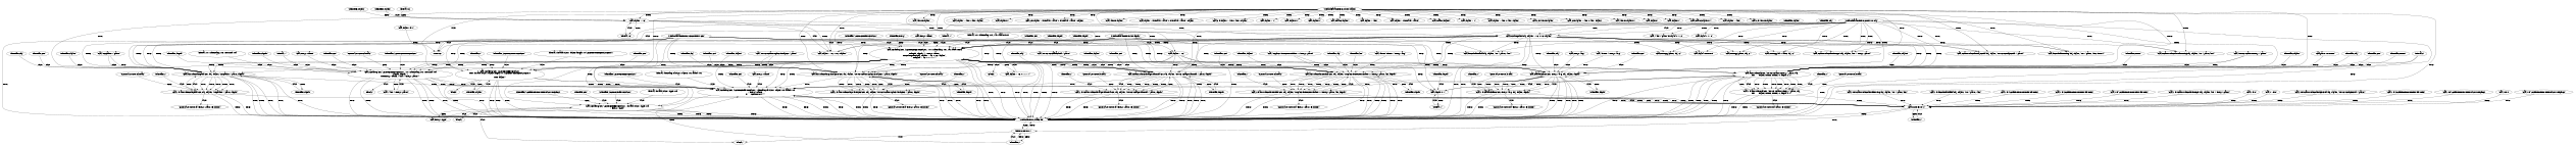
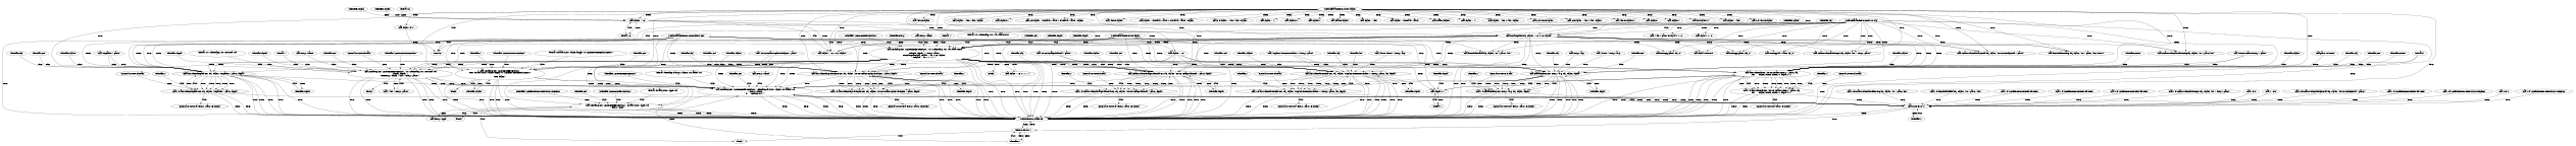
  digraph {
    n1 [label="(Call,sc_debug(ctx, SC_LOG_DEBUG_ASN1, \"%*.*sdecoding '%s', raw data:%s%s\n\",\n\t\tdepth, depth, \"\", entry->name,\n\t\tsc_dump_hex(obj, objlen > 16  ? 16 : objlen),\n\t\tobjlen > 16 ? \"...\" : \"\"))"]
    n2 [label="(Call,asn1_decode(ctx, (struct sc_asn1_entry *) parm, obj,\n\t\t\t\t       objlen, NULL, NULL, 0, depth + 1))"]
    n3 [label="(Call,sc_debug(ctx, SC_LOG_DEBUG_ASN1, \"decoding of ASN.1 object '%s' failed: %s\n\", entry->name,\n\t\t      sc_strerror(r)))"]
    n4 [label="(Call,depth + 1)"]
    n5 [label="(Call,sc_debug(ctx, SC_LOG_DEBUG_ASN1,\n\t\t\t\t\t \"invalid ASN.1 object length: %\"SC_FORMAT_LEN_SIZE_T\"u\n\",\n\t\t\t\t\t objlen))"]
    n6 [label="(Call,sc_debug(ctx, SC_LOG_DEBUG_ASN1, \"%*.*sdecoding '%s' returned %d\n\", depth, depth, \"\",\n\t\t\t\t\tentry->name, *((int *) entry->parm)))"]
    n7 [label="(Call,asn1_decode_path(ctx, obj, objlen, (sc_path_t *) parm, depth))"]
    n8 [label="(Call,asn1_decode_p15_object(ctx, obj, objlen, (struct sc_asn1_pkcs15_object *) parm, depth))"]
    n9 [label="(Call,sc_asn1_decode_algorithm_id(ctx, obj, objlen, (struct sc_algorithm_id *) parm, depth))"]
    n10 [label="(Call,asn1_decode_se_info(ctx, obj, objlen, (sc_pkcs15_sec_env_info_t ***)entry->parm, len, depth))"]
    n11 [label="(Call,callback_func(ctx, entry->arg, obj, objlen, depth))"]
    n12 [label="(Call,sc_debug(ctx, SC_LOG_DEBUG_ASN1, \"invalid ASN.1 type: %d\n\", entry->type))"]
    n13 [label="(MethodReturn,static int)"]
    n14 [label="(Call,objlen > 16 ? \"...\" : \"\")"]
    n15 [label="(Block,)"]
    n16 [label="(Call,r = asn1_decode(ctx, (struct sc_asn1_entry *) parm, obj,\n\t\t\t\t       objlen, NULL, NULL, 0, depth + 1))"]
    n17 [label="(Call,sc_strerror(r))"]
    n18 [label="(Block,)"]
    n19 [label="(Literal,1)"]
    n20 [label="(Block,)"]
    n21 [label="(Identifier,objlen)"]
    n22 [label="(Call,*((int *) entry->parm))"]
    n23 [label="(Block,)"]
    n24 [label="(Call,r = asn1_decode_path(ctx, obj, objlen, (sc_path_t *) parm, depth))"]
    n25 [label="(Identifier,depth)"]
    n26 [label="(Call,r = asn1_decode_p15_object(ctx, obj, objlen, (struct sc_asn1_pkcs15_object *) parm, depth))"]
    n27 [label="(Identifier,depth)"]
    n28 [label="(Call,r = sc_asn1_decode_algorithm_id(ctx, obj, objlen, (struct sc_algorithm_id *) parm, depth))"]
    n29 [label="(Identifier,depth)"]
    n30 [label="(Call,r = asn1_decode_se_info(ctx, obj, objlen, (sc_pkcs15_sec_env_info_t ***)entry->parm, len, depth))"]
    n31 [label="(Identifier,depth)"]
    n32 [label="(Call,r = callback_func(ctx, entry->arg, obj, objlen, depth))"]
    n33 [label="(Identifier,depth)"]
    n34 [label="(Block,)"]
    n35 [label="(Call,entry->type)"]
    n36 [label="(Return,return r;)"]
    n37 [label="(MethodParameterIn,sc_context_t *ctx)"]
    1000102
    n39 [label="(MethodParameterIn,int depth)"]
    n40 [label="(Call,sc_dump_hex(obj, objlen > 16  ? 16 : objlen))"]
    n41 [label="(Call,decode_bit_field(obj, objlen, (u8 *) parm, *len))"]
    n42 [label="(Call,sc_asn1_decode_integer(obj, objlen, (int *) entry->parm))"]
    n43 [label="(Call,objlen > 16  ? 16 : objlen)"]
    n44 [label="(Call,sc_asn1_decode_object_id(obj, objlen, (struct sc_object_id *) parm))"]
    n45 [label="(Call,decode_bit_string(obj, objlen, (u8 *) parm, *len, invert))"]
    n46 [label="(Call,memcpy(parm, obj, c))"]
    n47 [label="(Call,sc_asn1_decode_utf8string(obj, objlen, (u8 *) parm, len))"]
    n48 [label="(Call,memcpy(id->value, obj, c))"]
    n49 [label="(Call,memcpy(parm, obj, c))"]
    n50 [label="(Call,obj[0] == 0x00)"]
    n51 [label="(MethodParameterIn,const u8 *obj)"]
    n52 [label="(Call,*((int *) parm) = obj[0] ? 1 : 0)"]
    n53 [label="(Call,obj[0] ? 1 : 0)"]
    n54 [label="(Call,objlen > 16)"]
    n55 [label="(Literal,16)"]
    n56 [label="(Call,objlen > 16)"]
    n57 [label="(MethodParameterIn,size_t objlen)"]
    n58 [label="(Call,*len = objlen)"]
    n59 [label="(Call,objlen > *len ? *len : objlen)"]
    n60 [label="(Call,objlen+1)"]
    n61 [label="(Call,c = objlen > sizeof(id->value) ? sizeof(id->value) : objlen)"]
    n62 [label="(Call,*len = objlen)"]
    n63 [label="(Call,objlen > sizeof(id->value) ? sizeof(id->value) : objlen)"]
    n64 [label="(Call,c = objlen > *len ? *len : objlen)"]
    n65 [label="(Call,objlen < 1)"]
    n66 [label="(Call,objlen+1)"]
    n67 [label="(Call,objlen-1)"]
    n68 [label="(Call,malloc(objlen))"]
    n69 [label="(Call,objlen > *len)"]
    n70 [label="(Call,objlen > sizeof(id->value))"]
    n71 [label="(Call,malloc(objlen))"]
    n72 [label="(Call,objlen > 1)"]
    n73 [label="(Call,objlen > *len ? *len : objlen)"]
    n74 [label="(Call,c = *len = objlen)"]
    n75 [label="(Call,c = objlen > *len ? *len : objlen)"]
    n76 [label="(Call,*len = objlen+1)"]
    n77 [label="(Call,objlen--)"]
    n78 [label="(Call,objlen != 1)"]
    n79 [label="(Call,objlen-1)"]
-   n80 [label="(Call,malloc(objlen+1))"]
+   n80 [label="(Call,int(objlen+1))"]
    n81 [label="(Call,objlen > *len)"]
    n82 [label="(Call,c = *len = objlen)"]
    n83 [label="(ControlStructure,if (parm != NULL))"]
    n84 [label="(Identifier,r)"]
    n85 [label="(Identifier,r)"]
    n86 [label="(ControlStructure,if (entry->parm != NULL))"]
    n87 [label="(ControlStructure,if (entry->parm != NULL))"]
    n88 [label="(ControlStructure,if (entry->parm != NULL))"]
    n89 [label="(ControlStructure,if (entry->parm != NULL))"]
    n90 [label="(ControlStructure,if (entry->parm != NULL))"]
    n91 [label="(Identifier,ctx)"]
    n92 [label="(Call,parm != NULL)"]
    n93 [label="(Identifier,obj)"]
    n94 [label="(Identifier,r)"]
    n95 [label="(Identifier,len)"]
    n96 [label="(Identifier,ctx)"]
    n97 [label="(Identifier,entry)"]
    n98 [label="(Identifier,ctx)"]
    n99 [label="(Identifier,SC_LOG_DEBUG_ASN1)"]
    n100 [label="(Identifier,r)"]
    n101 [label="(Call,entry->name)"]
    n102 [label="(Call,r = sc_asn1_decode_utf8string(obj, objlen, (u8 *) parm, len))"]
    n103 [label="(Identifier,objlen)"]
    n104 [label="(Identifier,obj)"]
    n105 [label="(Call,*len = (size_t *) entry->arg)"]
    n106 [label="(Literal,\"invalid ASN.1 type: %d\n\")"]
    n107 [label="(Identifier,ctx)"]
    n108 [label="(Identifier,NULL)"]
    n109 [label="(ControlStructure,break;)"]
    n110 [label="(Literal,\"\")"]
    n111 [label="(Identifier,SC_LOG_DEBUG_ASN1)"]
    n112 [label="(Literal,0)"]
    n113 [label="(Literal,16)"]
    n114 [label="(Identifier,r)"]
    n115 [label="(Call,r = decode_bit_field(obj, objlen, (u8 *) parm, *len))"]
    n116 [label="(Call,r = SC_ERROR_OUT_OF_MEMORY)"]
    n117 [label="(Identifier,ctx)"]
    n118 [label="(Identifier,objlen)"]
    n119 [label="(Identifier,NULL)"]
    n120 [label="(Identifier,depth)"]
    n121 [label="(Identifier,objlen)"]
    n122 [label="(Identifier,SC_LOG_DEBUG_ASN1)"]
    n123 [label="(Call,(sc_pkcs15_sec_env_info_t ***)entry->parm)"]
    n124 [label="(Call,r = SC_ERROR_OUT_OF_MEMORY)"]
    n125 [label="(Identifier,r)"]
    n126 [label="(Call,r = SC_ERROR_OUT_OF_MEMORY)"]
    n127 [label="(Identifier,r)"]
    n128 [label="(Identifier,objlen)"]
    n129 [label="(Call,r = sc_asn1_decode_integer(obj, objlen, (int *) entry->parm))"]
    n130 [label="(ControlStructure,break;)"]
    n131 [label="(Identifier,SC_ERROR_INVALID_ASN1_OBJECT)"]
    n132 [label="(Identifier,obj)"]
    n133 [label="(Literal,\"%*.*sdecoding '%s', raw data:%s%s\n\")"]
    n134 [label="(Call,(struct sc_asn1_entry *) parm)"]
    n135 [label="(Identifier,depth)"]
    n136 [label="(Call,(struct sc_asn1_pkcs15_object *) parm)"]
    n137 [label="(Identifier,r)"]
    n138 [label="(Literal,\"%*.*sdecoding '%s' returned %d\n\")"]
    n139 [label="(Identifier,SC_LOG_DEBUG_ASN1)"]
    n140 [label="(ControlStructure,break;)"]
    n141 [label="(Literal,\"decoding of ASN.1 object '%s' failed: %s\n\")"]
    n142 [label="(Identifier,objlen)"]
    n143 [label="(Identifier,r)"]
    n144 [label="(Identifier,ctx)"]
    n145 [label="(ControlStructure,break;)"]
    n146 [label="(Call,r = 0)"]
    n147 [label="(Call,r >= 0)"]
    n148 [label="(Identifier,ctx)"]
    n149 [label="(Identifier,objlen)"]
    n150 [label="(Identifier,ctx)"]
    n151 [label="(Identifier,objlen)"]
    n152 [label="(Call,r = sc_asn1_decode_object_id(obj, objlen, (struct sc_object_id *) parm))"]
    n153 [label="(Identifier,depth)"]
    n154 [label="(Identifier,objlen)"]
    n155 [label="(Identifier,obj)"]
    n156 [label="(Identifier,depth)"]
-   n157 [label="(Call,(struct sc_callback_id *) parm)"]
+   n157 [label="(Call,(struct sc_algorithm_id *) parm)"]
    n158 [label="(Call,r = SC_ERROR_OUT_OF_MEMORY)"]
    n159 [label="(Literal,\"\")"]
    n160 [label="(ControlStructure,break;)"]
    n161 [label="(Call,(sc_path_t *) parm)"]
    n162 [label="(Identifier,obj)"]
    n163 [label="(Call,entry->arg)"]
    n164 [label="(Literal,\"invalid ASN.1 object length: %\"SC_FORMAT_LEN_SIZE_T\"u\n\")"]
    n165 [label="(ControlStructure,break;)"]
    n166 [label="(Call,r = SC_ERROR_INVALID_ASN1_OBJECT)"]
    n167 [label="(Call,(size_t *) entry->arg)"]
    n168 [label="(Identifier,ctx)"]
    n169 [label="(Call,r = 0)"]
    n170 [label="(Identifier,depth)"]
    n171 [label="(Identifier,obj)"]
    n172 [label="(Call,entry->name)"]
    n173 [label="(Identifier,objlen)"]
    n174 [label="(Identifier,ctx)"]
    n175 [label="(Identifier,SC_LOG_DEBUG_ASN1)"]
    n176 [label="(Call,r = SC_ERROR_INVALID_ASN1_OBJECT)"]
    n177 [label="(Identifier,ctx)"]
    n178 [label="(ControlStructure,break;)"]
    n179 [label="(Call,entry->name)"]
    n180 [label="(Identifier,obj)"]
    n1 -> n2 [label="DDG: "]
    n1 -> n2 [label="DDG: "]
    n1 -> n3 [label="DDG: "]
    n1 -> n3 [label="DDG: "]
    n1 -> n3 [label="DDG: "]
    n1 -> n4 [label="DDG: "]
    n1 -> n5 [label="DDG: "]
    n1 -> n5 [label="DDG: "]
    n1 -> n6 [label="DDG: "]
    n1 -> n6 [label="DDG: "]
    n1 -> n6 [label="DDG: "]
    n1 -> n6 [label="DDG: "]
    n1 -> n7 [label="DDG: "]
    n1 -> n7 [label="DDG: "]
    n1 -> n8 [label="DDG: "]
    n1 -> n8 [label="DDG: "]
    n1 -> n9 [label="DDG: "]
    n1 -> n9 [label="DDG: "]
    n1 -> n10 [label="DDG: "]
    n1 -> n10 [label="DDG: "]
    n1 -> n11 [label="DDG: "]
    n1 -> n11 [label="DDG: "]
    n1 -> n12 [label="DDG: "]
    n1 -> n12 [label="DDG: "]
    n1 -> n13 [label="DDG: "]
    n1 -> n13 [label="DDG: "]
    n1 -> n13 [label="DDG: "]
    n1 -> n13 [label="DDG: "]
    n1 -> n13 [label="DDG: "]
    n1 -> n13 [label="DDG: "]
    n1 -> n13 [label="DDG: "]
    n1 -> n14 [label="CFG: "]
    n1 -> n15 [label="AST: "]
    n2 -> n3 [label="DDG: "]
    n2 -> n4 [label="CFG: "]
    n2 -> n13 [label="DDG: "]
    n2 -> n13 [label="DDG: "]
    n2 -> n13 [label="DDG: "]
    n2 -> n13 [label="DDG: "]
    n2 -> n13 [label="DDG: "]
    n2 -> n13 [label="DDG: "]
    n2 -> n16 [label="AST: "]
    n2 -> n16 [label="DDG: "]
    n2 -> n16 [label="DDG: "]
    n2 -> n16 [label="DDG: "]
    n2 -> n16 [label="DDG: "]
    n2 -> n16 [label="DDG: "]
    n2 -> n16 [label="DDG: "]
    n2 -> n16 [label="DDG: "]
    n3 -> n13 [label="DDG: "]
    n3 -> n13 [label="DDG: "]
    n3 -> n13 [label="DDG: "]
    n3 -> n13 [label="DDG: "]
    n3 -> n13 [label="DDG: "]
    n3 -> n17 [label="CFG: "]
    n3 -> n18 [label="AST: "]
    n4 -> n2 [label="AST: "]
    n4 -> n19 [label="CFG: "]
    n5 -> n3 [label="DDG: "]
    n5 -> n3 [label="DDG: "]
    n5 -> n13 [label="DDG: "]
    n5 -> n13 [label="DDG: "]
    n5 -> n13 [label="DDG: "]
    n5 -> n13 [label="DDG: "]
    n5 -> n20 [label="AST: "]
    n5 -> n21 [label="CFG: "]
    n6 -> n3 [label="DDG: "]
    n6 -> n3 [label="DDG: "]
    n6 -> n3 [label="DDG: "]
    n6 -> n13 [label="DDG: "]
    n6 -> n13 [label="DDG: "]
    n6 -> n13 [label="DDG: "]
    n6 -> n13 [label="DDG: "]
    n6 -> n13 [label="DDG: "]
    n6 -> n13 [label="DDG: "]
    n6 -> n22 [label="CFG: "]
    n6 -> n23 [label="AST: "]
    n7 -> n3 [label="DDG: "]
    n7 -> n13 [label="DDG: "]
    n7 -> n13 [label="DDG: "]
    n7 -> n13 [label="DDG: "]
    n7 -> n13 [label="DDG: "]
    n7 -> n13 [label="DDG: "]
    n7 -> n24 [label="AST: "]
    n7 -> n24 [label="DDG: "]
    n7 -> n24 [label="DDG: "]
    n7 -> n24 [label="DDG: "]
    n7 -> n24 [label="DDG: "]
    n7 -> n24 [label="DDG: "]
    n7 -> n25 [label="CFG: "]
    n8 -> n3 [label="DDG: "]
    n8 -> n13 [label="DDG: "]
    n8 -> n13 [label="DDG: "]
    n8 -> n13 [label="DDG: "]
    n8 -> n13 [label="DDG: "]
    n8 -> n13 [label="DDG: "]
    n8 -> n26 [label="AST: "]
    n8 -> n26 [label="DDG: "]
    n8 -> n26 [label="DDG: "]
    n8 -> n26 [label="DDG: "]
    n8 -> n26 [label="DDG: "]
    n8 -> n26 [label="DDG: "]
    n8 -> n27 [label="CFG: "]
    n9 -> n3 [label="DDG: "]
    n9 -> n13 [label="DDG: "]
    n9 -> n13 [label="DDG: "]
    n9 -> n13 [label="DDG: "]
    n9 -> n13 [label="DDG: "]
    n9 -> n13 [label="DDG: "]
    n9 -> n28 [label="AST: "]
    n9 -> n28 [label="DDG: "]
    n9 -> n28 [label="DDG: "]
    n9 -> n28 [label="DDG: "]
    n9 -> n28 [label="DDG: "]
    n9 -> n28 [label="DDG: "]
    n9 -> n29 [label="CFG: "]
    n10 -> n3 [label="DDG: "]
    n10 -> n13 [label="DDG: "]
    n10 -> n13 [label="DDG: "]
    n10 -> n13 [label="DDG: "]
    n10 -> n13 [label="DDG: "]
    n10 -> n13 [label="DDG: "]
    n10 -> n13 [label="DDG: "]
    n10 -> n30 [label="AST: "]
    n10 -> n30 [label="DDG: "]
    n10 -> n30 [label="DDG: "]
    n10 -> n30 [label="DDG: "]
    n10 -> n30 [label="DDG: "]
    n10 -> n30 [label="DDG: "]
    n10 -> n30 [label="DDG: "]
    n10 -> n31 [label="CFG: "]
    n11 -> n3 [label="DDG: "]
    n11 -> n13 [label="DDG: "]
    n11 -> n13 [label="DDG: "]
    n11 -> n13 [label="DDG: "]
    n11 -> n13 [label="DDG: "]
    n11 -> n13 [label="DDG: "]
    n11 -> n32 [label="AST: "]
    n11 -> n32 [label="DDG: "]
    n11 -> n32 [label="DDG: "]
    n11 -> n32 [label="DDG: "]
    n11 -> n32 [label="DDG: "]
    n11 -> n32 [label="DDG: "]
    n11 -> n33 [label="CFG: "]
    n12 -> n13 [label="DDG: "]
    n12 -> n13 [label="DDG: "]
    n12 -> n13 [label="DDG: "]
    n12 -> n13 [label="DDG: "]
    n12 -> n34 [label="AST: "]
    n12 -> n35 [label="CFG: "]
    n13 -> n36 [label="CFG: "]
    n14 -> n1 [label="AST: "]
    n16 -> n2 [label="CFG: "]
    n16 -> n13 [label="DDG: "]
    n16 -> n13 [label="DDG: "]
    n16 -> n17 [label="DDG: "]
    n16 -> n83 [label="AST: "]
    n17 -> n3 [label="AST: "]
    n17 -> n3 [label="DDG: "]
    n17 -> n13 [label="DDG: "]
    n17 -> n36 [label="DDG: "]
    n17 -> n84 [label="CFG: "]
    n19 -> n4 [label="AST: "]
    n21 -> n5 [label="AST: "]
    n22 -> n6 [label="AST: "]
    n24 -> n7 [label="CFG: "]
    n24 -> n13 [label="DDG: "]
    n24 -> n13 [label="DDG: "]
    n24 -> n17 [label="DDG: "]
    n24 -> n86 [label="AST: "]
    n25 -> n7 [label="AST: "]
    n26 -> n8 [label="CFG: "]
    n26 -> n13 [label="DDG: "]
    n26 -> n13 [label="DDG: "]
    n26 -> n17 [label="DDG: "]
    n26 -> n87 [label="AST: "]
    n27 -> n8 [label="AST: "]
    n28 -> n9 [label="CFG: "]
    n28 -> n13 [label="DDG: "]
    n28 -> n13 [label="DDG: "]
    n28 -> n17 [label="DDG: "]
    n28 -> n88 [label="AST: "]
    n29 -> n9 [label="AST: "]
    n30 -> n10 [label="CFG: "]
    n30 -> n13 [label="DDG: "]
    n30 -> n13 [label="DDG: "]
    n30 -> n17 [label="DDG: "]
    n30 -> n89 [label="AST: "]
    n31 -> n10 [label="AST: "]
    n32 -> n11 [label="CFG: "]
    n32 -> n13 [label="DDG: "]
    n32 -> n13 [label="DDG: "]
    n32 -> n17 [label="DDG: "]
    n32 -> n90 [label="AST: "]
    n33 -> n11 [label="AST: "]
    n35 -> n12 [label="AST: "]
    n36 -> n13 [label="DDG: "]
    n36 -> n18 [label="AST: "]
    n36 -> n85 [label="CFG: "]
    n37 -> n1 [label="DDG: "]
    n37 -> n2 [label="DDG: "]
    n37 -> n3 [label="DDG: "]
    n37 -> n5 [label="DDG: "]
    n37 -> n6 [label="DDG: "]
    n37 -> n7 [label="DDG: "]
    n37 -> n8 [label="DDG: "]
    n37 -> n9 [label="DDG: "]
    n37 -> n10 [label="DDG: "]
    n37 -> n11 [label="DDG: "]
    n37 -> n12 [label="DDG: "]
    n37 -> n13 [label="DDG: "]
    n37 -> 1000102 [label="AST: "]
    n39 -> n1 [label="DDG: "]
    n39 -> n2 [label="DDG: "]
    n39 -> n4 [label="DDG: "]
    n39 -> n6 [label="DDG: "]
    n39 -> n7 [label="DDG: "]
    n39 -> n8 [label="DDG: "]
    n39 -> n9 [label="DDG: "]
    n39 -> n10 [label="DDG: "]
    n39 -> n11 [label="DDG: "]
    n39 -> n13 [label="DDG: "]
    n39 -> 1000102 [label="AST: "]
    n40 -> n1 [label="AST: "]
    n40 -> n1 [label="DDG: "]
    n40 -> n1 [label="DDG: "]
    n40 -> n2 [label="DDG: "]
    n40 -> n7 [label="DDG: "]
    n40 -> n8 [label="DDG: "]
    n40 -> n9 [label="DDG: "]
    n40 -> n10 [label="DDG: "]
    n40 -> n11 [label="DDG: "]
    n40 -> n13 [label="DDG: "]
    n40 -> n13 [label="DDG: "]
    n40 -> n41 [label="DDG: "]
    n40 -> n42 [label="DDG: "]
    n40 -> n43 [label="CFG: "]
    n40 -> n44 [label="DDG: "]
    n40 -> n45 [label="DDG: "]
    n40 -> n46 [label="DDG: "]
    n40 -> n47 [label="DDG: "]
    n40 -> n48 [label="DDG: "]
    n40 -> n49 [label="DDG: "]
    n40 -> n50 [label="DDG: "]
    n43 -> n40 [label="AST: "]
    n51 -> n2 [label="DDG: "]
    n51 -> n7 [label="DDG: "]
    n51 -> n8 [label="DDG: "]
    n51 -> n9 [label="DDG: "]
    n51 -> n10 [label="DDG: "]
    n51 -> n11 [label="DDG: "]
    n51 -> n13 [label="DDG: "]
    n51 -> 1000102 [label="AST: "]
    n51 -> n40 [label="DDG: "]
    n51 -> n41 [label="DDG: "]
    n51 -> n42 [label="DDG: "]
    n51 -> n44 [label="DDG: "]
    n51 -> n45 [label="DDG: "]
    n51 -> n46 [label="DDG: "]
    n51 -> n47 [label="DDG: "]
    n51 -> n48 [label="DDG: "]
    n51 -> n49 [label="DDG: "]
    n51 -> n50 [label="DDG: "]
    n51 -> n52 [label="DDG: "]
    n51 -> n53 [label="DDG: "]
    n54 -> n40 [label="DDG: "]
    n54 -> n43 [label="AST: "]
    n54 -> n43 [label="DDG: "]
    n54 -> n55 [label="CFG: "]
    n54 -> n56 [label="DDG: "]
    n55 -> n54 [label="AST: "]
    n56 -> n2 [label="DDG: "]
    n56 -> n7 [label="DDG: "]
    n56 -> n8 [label="DDG: "]
    n56 -> n9 [label="DDG: "]
    n56 -> n10 [label="DDG: "]
    n56 -> n11 [label="DDG: "]
    n57 -> n2 [label="DDG: "]
    n57 -> n5 [label="DDG: "]
    n57 -> n7 [label="DDG: "]
    n57 -> n8 [label="DDG: "]
    n57 -> n9 [label="DDG: "]
    n57 -> n10 [label="DDG: "]
    n57 -> n11 [label="DDG: "]
    n57 -> n13 [label="DDG: "]
    n57 -> 1000102 [label="AST: "]
+   n57 -> n40 [label="DDG: "]
    n57 -> n41 [label="DDG: "]
    n57 -> n42 [label="DDG: "]
    n57 -> n43 [label="DDG: "]
    n57 -> n44 [label="DDG: "]
    n57 -> n45 [label="DDG: "]
    n57 -> n47 [label="DDG: "]
    n57 -> n54 [label="DDG: "]
    n57 -> n56 [label="DDG: "]
    n57 -> n58 [label="DDG: "]
    n57 -> n59 [label="DDG: "]
    n57 -> n60 [label="DDG: "]
    n57 -> n61 [label="DDG: "]
    n57 -> n62 [label="DDG: "]
    n57 -> n63 [label="DDG: "]
    n57 -> n64 [label="DDG: "]
    n57 -> n65 [label="DDG: "]
    n57 -> n66 [label="DDG: "]
    n57 -> n67 [label="DDG: "]
    n57 -> n68 [label="DDG: "]
    n57 -> n69 [label="DDG: "]
    n57 -> n70 [label="DDG: "]
    n57 -> n71 [label="DDG: "]
    n57 -> n72 [label="DDG: "]
    n57 -> n73 [label="DDG: "]
    n57 -> n74 [label="DDG: "]
    n57 -> n75 [label="DDG: "]
    n57 -> n76 [label="DDG: "]
    n57 -> n77 [label="DDG: "]
+   n57 -> n78 [label="DDG: "]
    n57 -> n79 [label="DDG: "]
    n57 -> n80 [label="DDG: "]
    n57 -> n81 [label="DDG: "]
    n57 -> n82 [label="DDG: "]
    n78 -> n5 [label="DDG: "]
    n84 -> n17 [label="AST: "]
    n85 -> n3 [label="CFG: "]
    n85 -> n36 [label="AST: "]
    n85 -> n36 [label="DDG: "]
    n91 -> n11 [label="AST: "]
    n92 -> n2 [label="DDG: "]
    n93 -> n9 [label="AST: "]
    n94 -> n26 [label="AST: "]
    n95 -> n10 [label="AST: "]
    n96 -> n6 [label="AST: "]
    n97 -> n1 [label="CFG: "]
    n98 -> n8 [label="AST: "]
    n99 -> n12 [label="AST: "]
    n100 -> n5 [label="CFG: "]
    n101 -> n1 [label="AST: "]
    n102 -> n17 [label="DDG: "]
    n103 -> n11 [label="AST: "]
    n104 -> n2 [label="AST: "]
    n105 -> n10 [label="DDG: "]
    n106 -> n12 [label="AST: "]
    n107 -> n2 [label="AST: "]
    n108 -> n2 [label="AST: "]
    n109 -> n6 [label="CFG: "]
    n110 -> n1 [label="AST: "]
    n111 -> n6 [label="AST: "]
    n112 -> n2 [label="AST: "]
    n112 -> n13 [label="DDG: "]
    n113 -> n54 [label="CFG: "]
    n114 -> n30 [label="AST: "]
    n115 -> n17 [label="DDG: "]
    n116 -> n17 [label="DDG: "]
    n117 -> n10 [label="AST: "]
    n118 -> n8 [label="AST: "]
    n119 -> n2 [label="AST: "]
    n120 -> n4 [label="AST: "]
    n121 -> n10 [label="AST: "]
    n122 -> n3 [label="AST: "]
    n123 -> n10 [label="AST: "]
    n123 -> n10 [label="DDG: "]
    n124 -> n17 [label="DDG: "]
    n125 -> n16 [label="AST: "]
    n126 -> n17 [label="DDG: "]
    n127 -> n24 [label="AST: "]
    n128 -> n2 [label="AST: "]
    n129 -> n17 [label="DDG: "]
    n130 -> n30 [label="CFG: "]
    n131 -> n12 [label="CFG: "]
    n132 -> n11 [label="AST: "]
    n133 -> n1 [label="AST: "]
    n134 -> n2 [label="AST: "]
    n134 -> n2 [label="DDG: "]
    n135 -> n6 [label="AST: "]
    n136 -> n8 [label="AST: "]
    n136 -> n8 [label="DDG: "]
    n137 -> n32 [label="AST: "]
    n138 -> n6 [label="AST: "]
    n139 -> n5 [label="AST: "]
    n140 -> n24 [label="CFG: "]
    n141 -> n3 [label="AST: "]
    n142 -> n40 [label="CFG: "]
    n143 -> n28 [label="AST: "]
    n144 -> n12 [label="AST: "]
    n145 -> n28 [label="CFG: "]
    n146 -> n17 [label="DDG: "]
    n147 -> n17 [label="DDG: "]
    n148 -> n5 [label="AST: "]
    n149 -> n7 [label="AST: "]
    n150 -> n1 [label="AST: "]
    n151 -> n54 [label="CFG: "]
    n152 -> n17 [label="DDG: "]
    n153 -> n6 [label="AST: "]
    n154 -> n54 [label="AST: "]
    n155 -> n40 [label="AST: "]
    n156 -> n1 [label="AST: "]
    n157 -> n9 [label="AST: "]
    n157 -> n9 [label="DDG: "]
    n158 -> n17 [label="DDG: "]
    n159 -> n6 [label="AST: "]
    n160 -> n26 [label="CFG: "]
    n161 -> n7 [label="AST: "]
    n161 -> n7 [label="DDG: "]
    n162 -> n7 [label="AST: "]
    n163 -> n11 [label="AST: "]
    n164 -> n5 [label="AST: "]
    n165 -> n16 [label="CFG: "]
    n166 -> n17 [label="DDG: "]
    n167 -> n11 [label="DDG: "]
    n168 -> n3 [label="AST: "]
    n169 -> n17 [label="DDG: "]
    n170 -> n1 [label="AST: "]
    n171 -> n10 [label="AST: "]
    n172 -> n3 [label="AST: "]
    n173 -> n9 [label="AST: "]
    n174 -> n9 [label="AST: "]
    n175 -> n1 [label="AST: "]
    n176 -> n17 [label="DDG: "]
    n177 -> n7 [label="AST: "]
    n178 -> n32 [label="CFG: "]
    n179 -> n6 [label="AST: "]
    n180 -> n8 [label="AST: "]
  }
